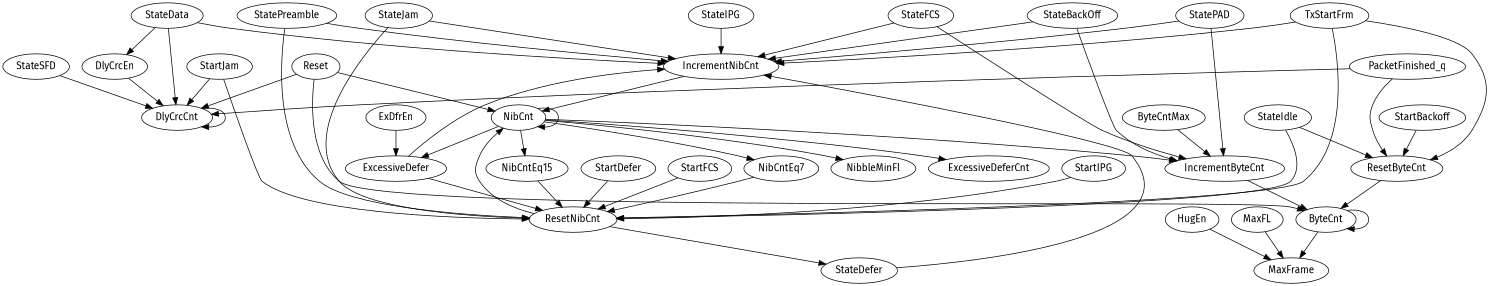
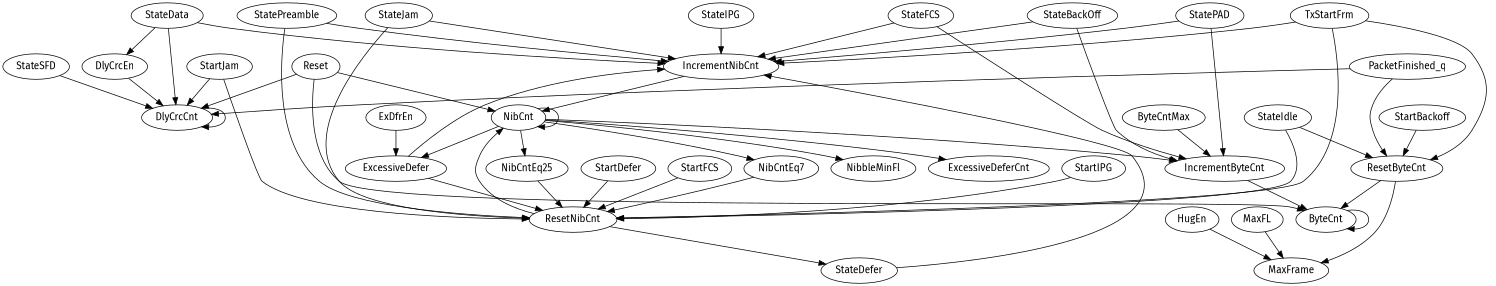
  digraph {
    fontname="Fira Sans"
    node [fontname="Fira Sans"]
    edge [fontname="Fira Sans" weight=1.0]
    StateSFD
    DlyCrcCnt
    StateJam
    ResetNibCnt
    IncrementNibCnt
    NibCnt
    StateDefer
    IncrementByteCnt
    NibbleMinFl
-   NibCntEq15
+   NibCntEq15 [label=NibCntEq25]
    NibCntEq7
    ExcessiveDefer
    ExcessiveDeferCnt
    StateFCS
    ByteCnt
    MaxFrame
    TxStartFrm
    ResetByteCnt
    StartDefer
    ByteCntMax
    DlyCrcEn
    StartFCS
    StateData
    StateIdle
    StateBackOff
    StartJam
    StatePreamble
    StatePAD
    Reset
    HugEn
    PacketFinished_q
    StateIPG
    StartBackoff
    MaxFL
    StartIPG
    ExDfrEn
    StateSFD -> DlyCrcCnt
    DlyCrcCnt -> DlyCrcCnt [weight=4.0]
    StateJam -> ResetNibCnt
    StateJam -> IncrementNibCnt
    ResetNibCnt -> NibCnt [weight=2.0]
    ResetNibCnt -> StateDefer
    IncrementNibCnt -> NibCnt
    NibCnt -> NibCnt
    NibCnt -> IncrementByteCnt
    NibCnt -> NibbleMinFl
    NibCnt -> NibCntEq15
    NibCnt -> NibCntEq7
    NibCnt -> ExcessiveDefer
    NibCnt -> ExcessiveDeferCnt
    StateDefer -> IncrementNibCnt
    IncrementByteCnt -> ByteCnt
    NibCntEq15 -> ResetNibCnt
    NibCntEq7 -> ResetNibCnt
    ExcessiveDefer -> ResetNibCnt
    ExcessiveDefer -> IncrementNibCnt
    StateFCS -> IncrementNibCnt
    StateFCS -> IncrementByteCnt
    ByteCnt -> ByteCnt
-   ByteCnt -> MaxFrame
+   ResetByteCnt -> MaxFrame
    TxStartFrm -> ResetNibCnt
    TxStartFrm -> IncrementNibCnt
    TxStartFrm -> ResetByteCnt
    ResetByteCnt -> ByteCnt [weight=2.0]
    StartDefer -> ResetNibCnt
    ByteCntMax -> IncrementByteCnt
    DlyCrcEn -> DlyCrcCnt
    StartFCS -> ResetNibCnt
    StateData -> DlyCrcCnt [weight=3.0]
    StateData -> IncrementNibCnt
    StateData -> DlyCrcEn
    StateIdle -> ResetNibCnt
    StateIdle -> ResetByteCnt
    StateBackOff -> IncrementNibCnt
    StateBackOff -> IncrementByteCnt
    StartJam -> DlyCrcCnt [weight=2.0]
    StartJam -> ResetNibCnt
    StatePreamble -> ResetNibCnt
    StatePreamble -> IncrementNibCnt
    StatePAD -> IncrementNibCnt
    StatePAD -> IncrementByteCnt
    Reset -> DlyCrcCnt [weight=3.0]
    Reset -> NibCnt [weight=3.0]
    Reset -> ByteCnt [weight=3.0]
    HugEn -> MaxFrame
    PacketFinished_q -> DlyCrcCnt [weight=2.0]
    PacketFinished_q -> ResetByteCnt
    StateIPG -> IncrementNibCnt
    StartBackoff -> ResetByteCnt
    MaxFL -> MaxFrame
    StartIPG -> ResetNibCnt
    ExDfrEn -> ExcessiveDefer
  }
